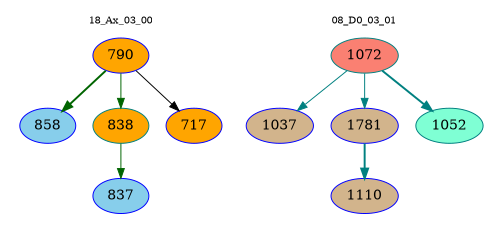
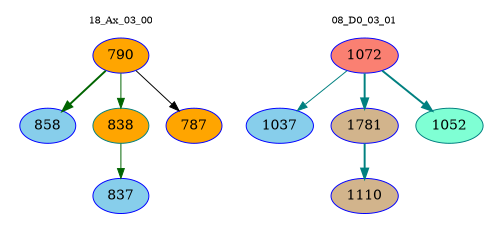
  digraph {
    node [color=blue fillcolor=orange style=filled]
    edge [color=teal style=bold]
    n1 [label=790]
    n2 [fillcolor=skyblue label=858]
    n3 [color=teal label=838]
-   n4 [label=717]
+   n4 [label=787]
    n5 [fillcolor=skyblue label=837]
-   n6 [color=teal fillcolor=salmon label=1072]
-   n7 [fillcolor=tan label=1037]
+   n6 [fillcolor=salmon label=1072]
+   n7 [fillcolor=skyblue label=1037]
    n8 [fillcolor=tan label=1781]
    n9 [color=teal fillcolor=aquamarine label=1052]
    n10 [fillcolor=tan label=1110]
    subgraph cluster_1 {
      color=white
      fontsize=10
      label="18_Ax_03_00"
      n1
      n2
      n3
      n4
      n5
    }
    subgraph cluster_2 {
      color=white
      fontsize=10
      label="08_D0_03_01"
      n6
      n7
      n8
      n9
      n10
    }
    n1 -> n2 [color=darkgreen]
    n1 -> n3 [color=darkgreen style=solid]
    n1 -> n4 [color=black style=solid]
    n3 -> n5 [color=darkgreen style=solid]
    n6 -> n7 [style=solid]
-   n6 -> n8 [style=solid]
+   n6 -> n8
    n6 -> n9
    n8 -> n10
  }
